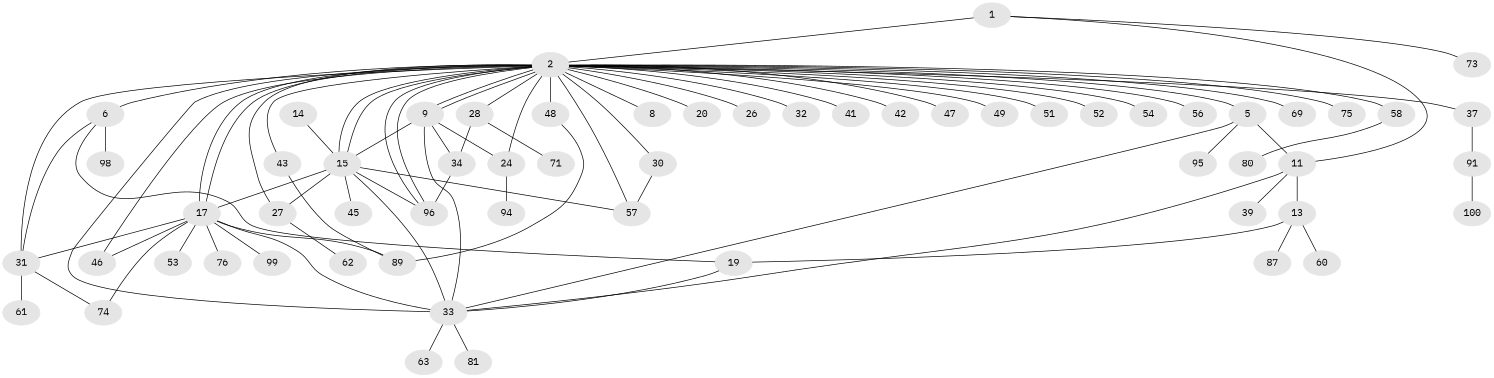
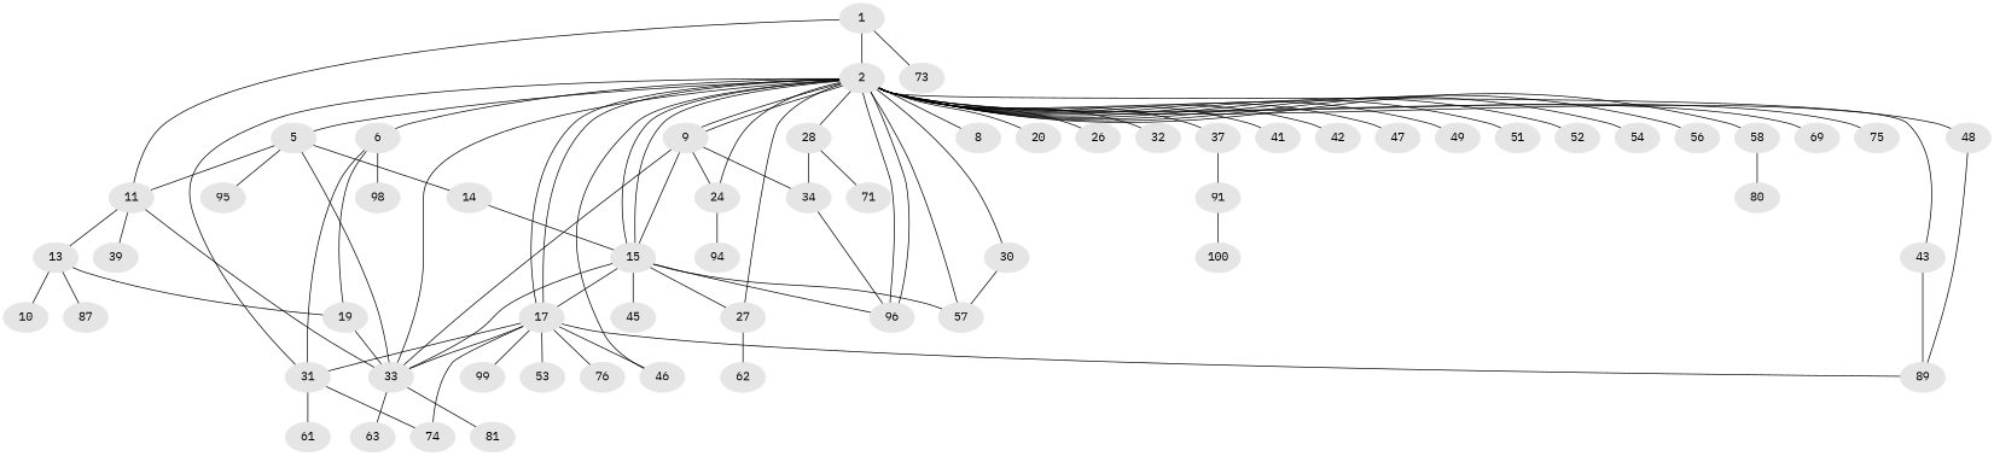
  graph {
    fontname="IBM Plex Mono"
    node [color=gray90 fontname="IBM Plex Mono" style=filled]
    edge [fontname="IBM Plex Mono"]
    2 [super="+55+113+122+115+38+3"]
    5 [super="+12"]
    6 [super="+72"]
    8 [super="+117"]
    9 [super="+103+25"]
    15 [super="+22+29+70+40"]
    17 [super="+18"]
    20
    24
    26
    27 [super="+68"]
    28
    30
    31 [super="+77"]
    32 [super="+121"]
    33 [super="+35"]
    37 [super="+88"]
    41 [super="+59"]
    42
    43 [super="+50+92"]
    46 [super="+110"]
    47
    48 [super="+111+67"]
    49
    51
    52
    54
    56
    57 [super="+104"]
    58
    69
    75 [super="+119"]
    96
    1
    11
    73
    13
    39 [super="+85"]
    14
    95
    19 [super="+44+90"]
    98
    34
    45
    74
    53
    76
    89
    99
    94
    62
    71
    61 [super="+120"]
    63
    81
    91
    80
-   60
+   60 [label=10]
    87
    100
    2 -- 5 [weight=2]
    2 -- 6 [weight=2]
    2 -- 8
    2 -- 9 [weight=4]
    2 -- 9
    2 -- 15 [weight=6]
    2 -- 15
    2 -- 17
    2 -- 17
    2 -- 20
    2 -- 24 [weight=2]
    2 -- 26 [weight=2]
    2 -- 27
    2 -- 28
    2 -- 30
    2 -- 31
    2 -- 32
    2 -- 33
    2 -- 37 [weight=3]
    2 -- 41 [weight=2]
    2 -- 42
    2 -- 43
    2 -- 46
    2 -- 47
    2 -- 48 [weight=3]
    2 -- 49
    2 -- 51 [weight=2]
    2 -- 52
    2 -- 54
    2 -- 56
    2 -- 57
    2 -- 58
    2 -- 69
    2 -- 75
    2 -- 96
    2 -- 96
    5 -- 33
    5 -- 11
+   5 -- 14
    5 -- 95
    6 -- 31
    6 -- 19
    6 -- 98
    9 -- 15
    9 -- 24
    9 -- 33
    9 -- 34 [weight=2]
    15 -- 17
    15 -- 27
    15 -- 33 [weight=2]
    15 -- 57
    15 -- 96
    15 -- 45
    17 -- 31
    17 -- 33
    17 -- 46
    17 -- 74
    17 -- 53
    17 -- 76
    17 -- 89
    17 -- 99
    24 -- 94
    27 -- 62
    28 -- 34
    28 -- 71
    30 -- 57
    31 -- 74
    31 -- 61
    33 -- 63
    33 -- 81
    37 -- 91
    43 -- 89
    48 -- 89
    58 -- 80
    1 -- 2 [weight=2]
    1 -- 11
    1 -- 73
    11 -- 33
    11 -- 13
    11 -- 39
    13 -- 19
    13 -- 60
    13 -- 87
    14 -- 15
    19 -- 33
    34 -- 96
    91 -- 100
  }
